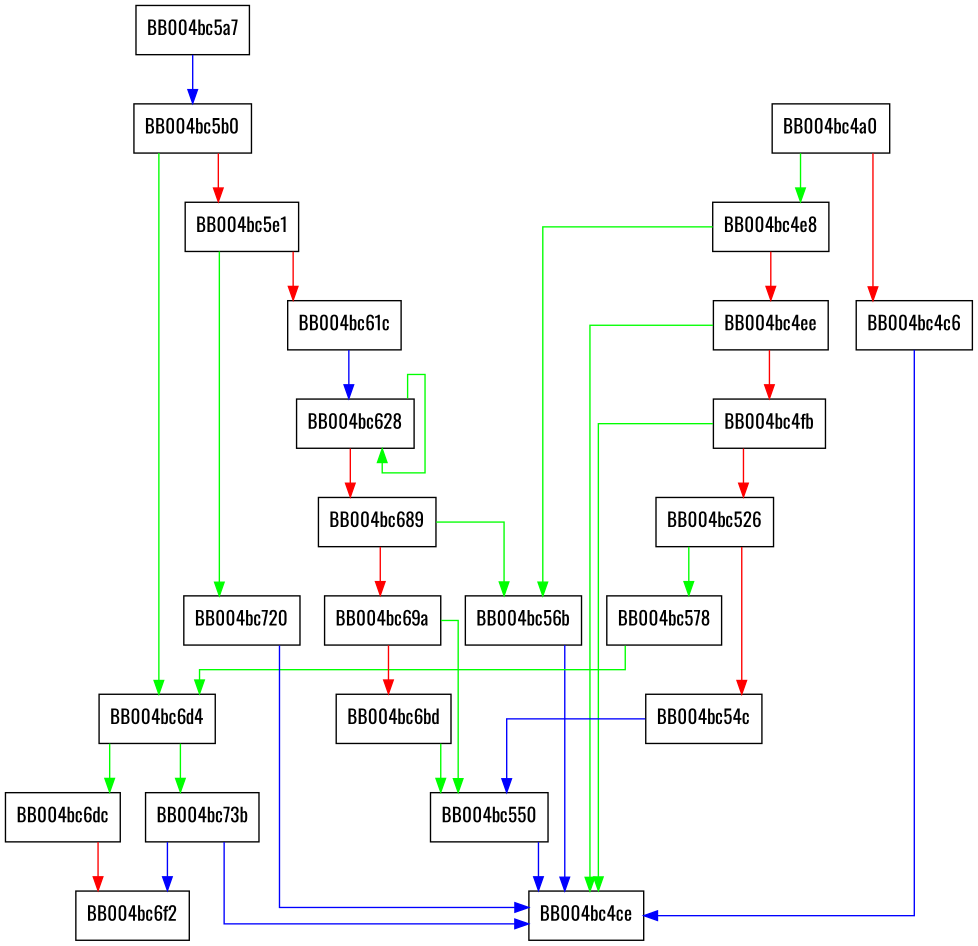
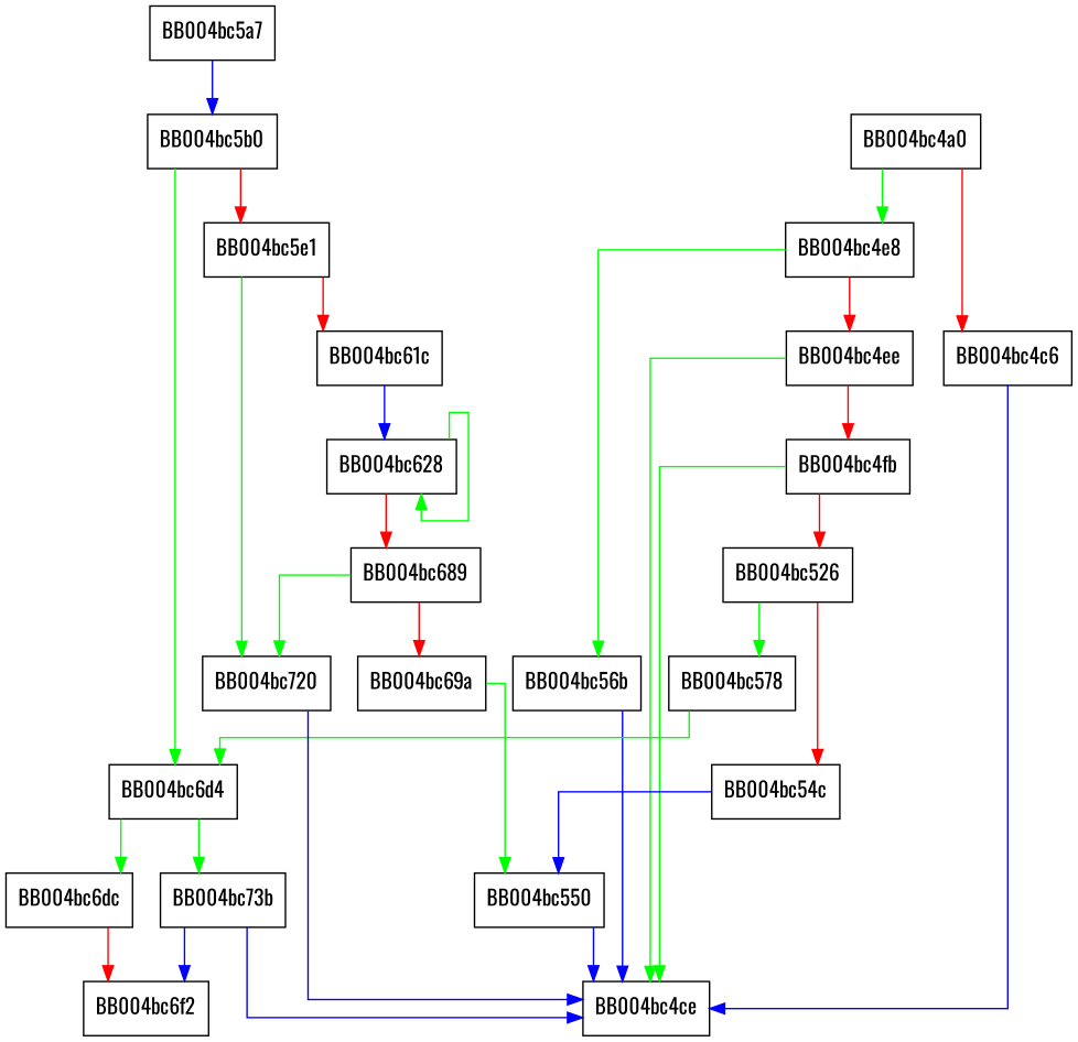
  digraph {
    fontname=Oswald
    splines=ortho
    node [fontname=Oswald shape=box]
    edge [color=green fontname=Oswald]
    BB004bc4a0
    BB004bc4e8
    BB004bc4c6
    BB004bc56b
    BB004bc4ee
    BB004bc4ce
    BB004bc4fb
    BB004bc526
    BB004bc578
    BB004bc54c
    BB004bc6d4
    BB004bc550
    BB004bc73b
    BB004bc6dc
    BB004bc5a7
    BB004bc5b0
    BB004bc6f2
    BB004bc5e1
    BB004bc720
    BB004bc61c
    BB004bc628
    BB004bc689
    BB004bc69a
-   BB004bc6bd
    BB004bc4a0 -> BB004bc4e8
    BB004bc4a0 -> BB004bc4c6 [color=red]
    BB004bc4e8 -> BB004bc56b
    BB004bc4e8 -> BB004bc4ee [color=red]
    BB004bc4c6 -> BB004bc4ce [color=blue]
    BB004bc56b -> BB004bc4ce [color=blue]
    BB004bc4ee -> BB004bc4ce
    BB004bc4ee -> BB004bc4fb [color=red]
    BB004bc4fb -> BB004bc4ce
    BB004bc4fb -> BB004bc526 [color=red]
    BB004bc526 -> BB004bc578
    BB004bc526 -> BB004bc54c [color=red]
    BB004bc578 -> BB004bc6d4
    BB004bc54c -> BB004bc550 [color=blue]
    BB004bc6d4 -> BB004bc73b
    BB004bc6d4 -> BB004bc6dc
    BB004bc550 -> BB004bc4ce [color=blue]
    BB004bc73b -> BB004bc4ce [color=blue]
    BB004bc73b -> BB004bc6f2 [color=blue]
    BB004bc6dc -> BB004bc6f2 [color=red]
    BB004bc5a7 -> BB004bc5b0 [color=blue]
    BB004bc5b0 -> BB004bc6d4
    BB004bc5b0 -> BB004bc5e1 [color=red]
    BB004bc5e1 -> BB004bc720
    BB004bc5e1 -> BB004bc61c [color=red]
    BB004bc720 -> BB004bc4ce [color=blue]
    BB004bc61c -> BB004bc628 [color=blue]
    BB004bc628 -> BB004bc628
    BB004bc628 -> BB004bc689 [color=red]
-   BB004bc689 -> BB004bc56b
+   BB004bc689 -> BB004bc720
    BB004bc689 -> BB004bc69a [color=red]
    BB004bc69a -> BB004bc550
-   BB004bc69a -> BB004bc6bd [color=red]
-   BB004bc6bd -> BB004bc550
  }
